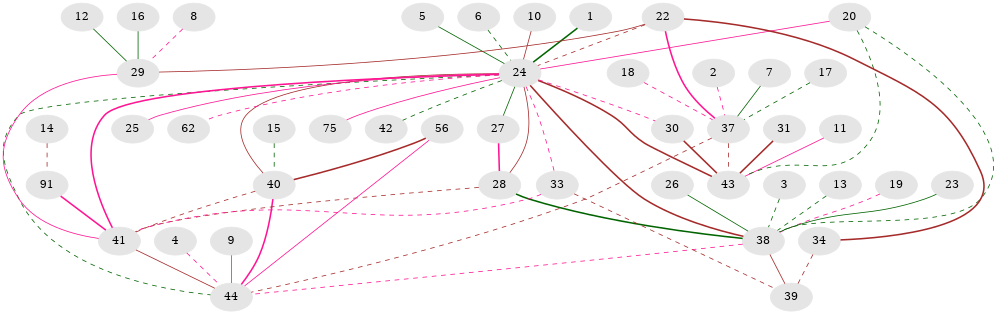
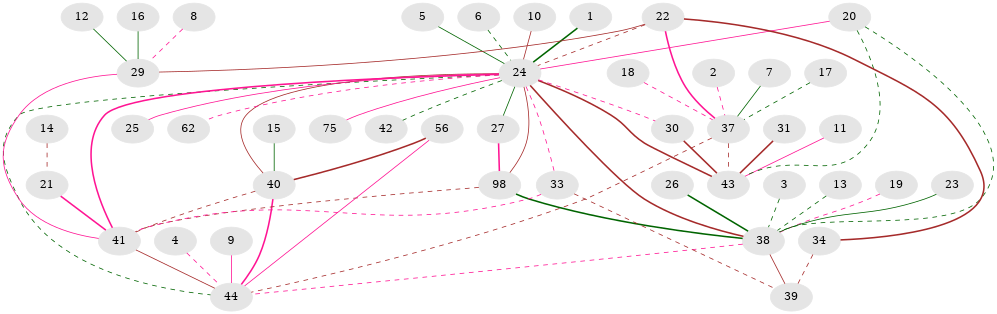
  graph {
    node [color=gray90 style=filled]
    edge [color=deeppink style=dashed weight=1.0]
    1
    24
    38
    44
    43
    40
    41
    25
    27
-   28
+   28 [label=98]
    30
    n12 [label=62]
    33
    n14 [label=75]
    42
    2
    37
    3
    39
    4
    5
    6
    7
    8
    29
    9
    10
    11
    12
    13
    14
-   21 [label=91]
+   21
    15
    16
    17
    18
    19
    20
    22
    34
    23
    26
    31
    n44 [label=56]
    1 -- 24 [color=darkgreen style=bold]
    24 -- 38 [color=brown style=bold weight=2.0]
    24 -- 44 [color=darkgreen weight=2.0]
    24 -- 43 [color=brown style=bold]
    24 -- 40 [color=brown style=solid]
    24 -- 41 [style=bold]
    24 -- 25 [style=solid]
    24 -- 27 [color=darkgreen style=solid]
    24 -- 28 [color=brown style=solid]
    24 -- 30
    24 -- n12
    24 -- 33
    24 -- n14 [style=solid]
    24 -- 42 [color=darkgreen]
    38 -- 44
    38 -- 39 [color=brown style=solid]
    40 -- 44 [style=bold weight=2.0]
    40 -- 41 [color=brown]
    41 -- 44 [color=brown style=solid weight=2.0]
    27 -- 28 [style=bold]
    28 -- 38 [color=darkgreen style=bold]
    28 -- 41 [color=brown]
    30 -- 43 [color=brown style=bold]
    33 -- 41
    33 -- 39 [color=brown]
    2 -- 37
    37 -- 44 [color=brown]
    37 -- 43 [color=brown]
    3 -- 38 [color=darkgreen]
    4 -- 44
    5 -- 24 [color=darkgreen style=solid]
    6 -- 24 [color=darkgreen]
    7 -- 37 [color=darkgreen style=solid]
    8 -- 29
    29 -- 41 [style=solid]
    9 -- 44 [style=solid]
    10 -- 24 [color=brown style=solid]
    11 -- 43 [style=solid]
    12 -- 29 [color=darkgreen style=solid]
    13 -- 38 [color=darkgreen]
    14 -- 21 [color=brown]
    21 -- 41 [style=bold]
-   15 -- 40 [color=darkgreen]
+   15 -- 40 [color=darkgreen style=solid]
    16 -- 29 [color=darkgreen style=solid]
    17 -- 37 [color=darkgreen]
    18 -- 37
    19 -- 38
    20 -- 24 [style=solid weight=2.0]
    20 -- 38 [color=darkgreen]
    20 -- 43 [color=darkgreen]
    22 -- 24 [color=brown]
    22 -- 37 [style=bold]
    22 -- 29 [color=brown style=solid]
    22 -- 34 [color=brown style=bold]
    34 -- 39 [color=brown weight=2.0]
    23 -- 38 [color=darkgreen style=solid]
-   26 -- 38 [color=darkgreen style=solid]
+   26 -- 38 [color=darkgreen style=bold]
    31 -- 43 [color=brown style=bold]
    n44 -- 44 [style=solid]
    n44 -- 40 [color=brown style=bold]
  }
